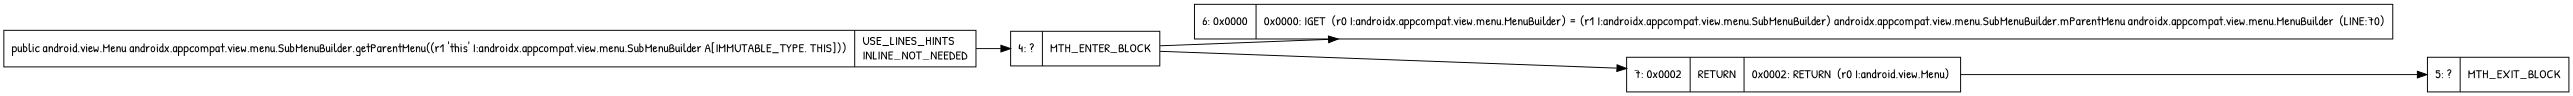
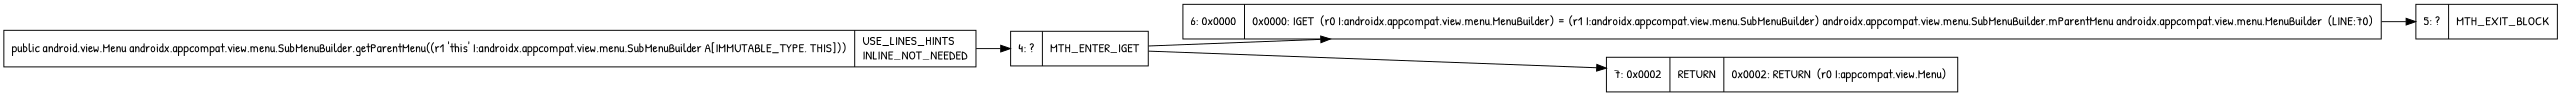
  digraph {
    fontname="Patrick Hand"
    rankdir=LR
    node [fontname="Patrick Hand" shape=record]
    edge [fontname="Patrick Hand"]
-   n1 [label="{4\:\ ?|MTH_ENTER_BLOCK\l}"]
+   n1 [label="{4\:\ ?|MTH_ENTER_IGET\l}"]
    n2 [label="{6\:\ 0x0000|0x0000: IGET  (r0 I:androidx.appcompat.view.menu.MenuBuilder) = (r1 I:androidx.appcompat.view.menu.SubMenuBuilder) androidx.appcompat.view.menu.SubMenuBuilder.mParentMenu androidx.appcompat.view.menu.MenuBuilder  (LINE:70)\l}"]
-   n3 [label="{7\:\ 0x0002|RETURN\l|0x0002: RETURN  (r0 I:android.view.Menu) \l}"]
+   n3 [label="{7\:\ 0x0002|RETURN\l|0x0002: RETURN  (r0 I:appcompat.view.Menu) \l}"]
    n4 [label="{5\:\ ?|MTH_EXIT_BLOCK\l}"]
    n5 [label="{public android.view.Menu androidx.appcompat.view.menu.SubMenuBuilder.getParentMenu((r1 'this' I:androidx.appcompat.view.menu.SubMenuBuilder A[IMMUTABLE_TYPE, THIS]))  | USE_LINES_HINTS\lINLINE_NOT_NEEDED\l}"]
    n1 -> n2
    n1 -> n3
-   n3 -> n4
+   n2 -> n4
    n5 -> n1
  }
